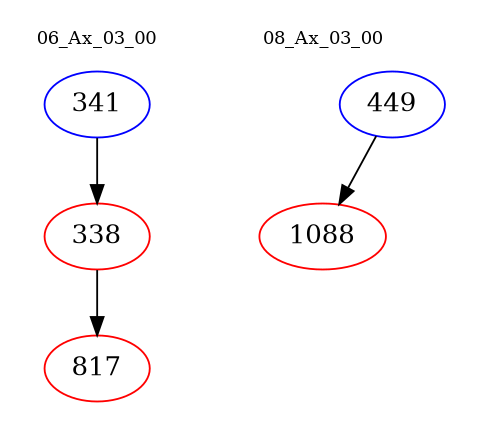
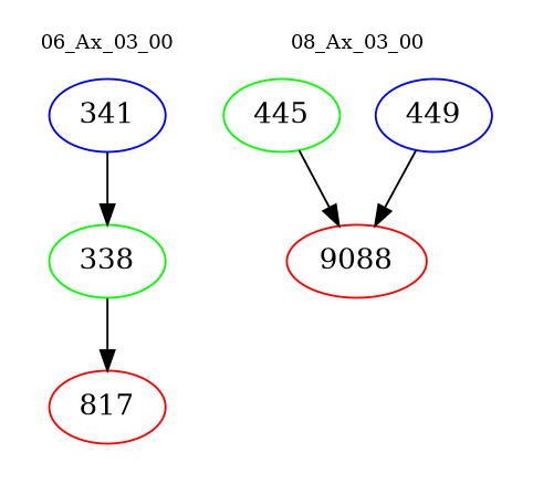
  digraph {
    node [color=blue]
    edge [color=black]
    n1 [label=341]
-   n2 [color=red label=338]
+   n2 [color=green label=338]
    n3 [color=red label=817]
    n4 [label=449]
-   n6 [color=red label=1088]
+   n5 [color=green label=445]
+   n6 [color=red label=9088]
    subgraph cluster_1 {
      color=white
      fontsize=10
      label="06_Ax_03_00"
      n1
      n2
      n3
    }
    subgraph cluster_2 {
      color=white
      fontsize=10
      label="08_Ax_03_00"
      n4
+     n5
      n6
    }
    n1 -> n2
    n2 -> n3
    n4 -> n6
+   n5 -> n6
  }
